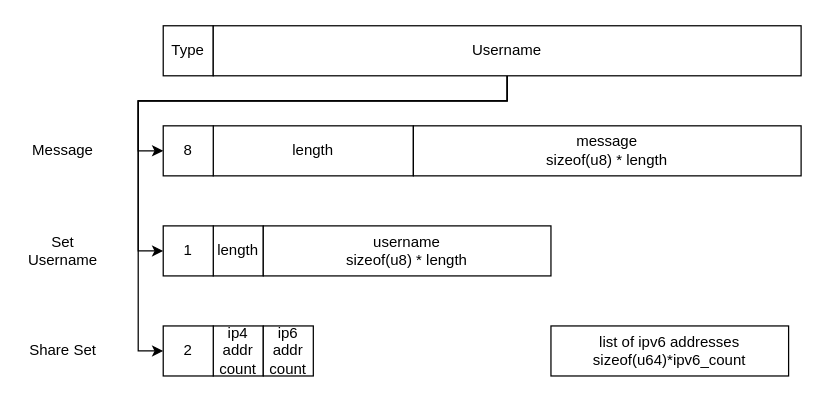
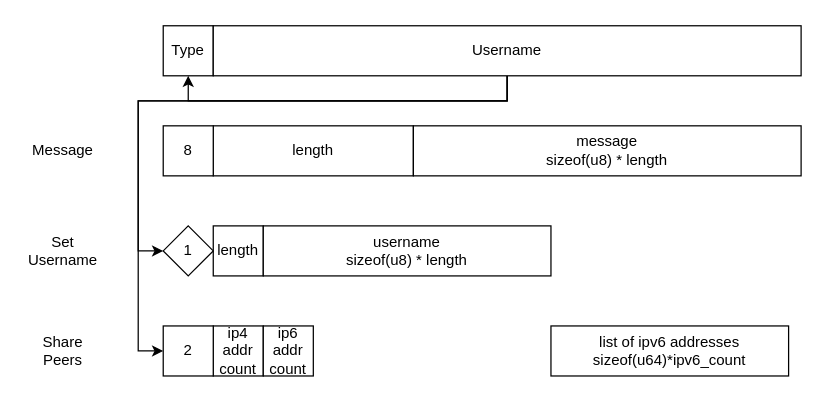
  <mxCell id="0" />
  <mxCell id="1" parent="0" />
  <mxCell id="2" value="Type" style="rounded=0;whiteSpace=wrap;html=1;" vertex="1" parent="1"><mxGeometry x="130" y="20" width="40" height="40" as="geometry" /></mxCell>
- <mxCell id="3" style="edgeStyle=orthogonalEdgeStyle;rounded=0;orthogonalLoop=1;jettySize=auto;html=1;exitX=0.5;exitY=1;exitDx=0;exitDy=0;entryX=0;entryY=0.5;entryDx=0;entryDy=0;" edge="1" parent="1" source="6" target="17"><mxGeometry relative="1" as="geometry" /></mxCell>
+ <mxCell id="3" style="edgeStyle=orthogonalEdgeStyle;rounded=0;orthogonalLoop=1;jettySize=auto;html=1;exitX=0.5;exitY=1;exitDx=0;exitDy=0;" edge="1" parent="1" source="6" target="2"><mxGeometry relative="1" as="geometry" /></mxCell>
  <mxCell id="4" style="edgeStyle=orthogonalEdgeStyle;rounded=0;orthogonalLoop=1;jettySize=auto;html=1;exitX=0.5;exitY=1;exitDx=0;exitDy=0;entryX=0;entryY=0.5;entryDx=0;entryDy=0;" edge="1" parent="1" source="6" target="18"><mxGeometry relative="1" as="geometry"><Array as="points"><mxPoint x="405" y="80" /><mxPoint x="110" y="80" /><mxPoint x="110" y="200" /></Array></mxGeometry></mxCell>
  <mxCell id="5" style="edgeStyle=orthogonalEdgeStyle;rounded=0;orthogonalLoop=1;jettySize=auto;html=1;exitX=0.5;exitY=1;exitDx=0;exitDy=0;entryX=0;entryY=0.5;entryDx=0;entryDy=0;" edge="1" parent="1" source="6" target="19"><mxGeometry relative="1" as="geometry"><Array as="points"><mxPoint x="405" y="80" /><mxPoint x="110" y="80" /><mxPoint x="110" y="280" /></Array></mxGeometry></mxCell>
  <mxCell id="6" value="Username" style="rounded=0;whiteSpace=wrap;html=1;" vertex="1" parent="1"><mxGeometry x="170" y="20" width="470" height="40" as="geometry" /></mxCell>
  <mxCell id="7" value="length" style="rounded=0;whiteSpace=wrap;html=1;" vertex="1" parent="1"><mxGeometry x="170" y="100" width="160" height="40" as="geometry" /></mxCell>
  <mxCell id="8" value="&lt;div&gt;message&lt;/div&gt;&lt;div&gt;sizeof(u8) * length&lt;br&gt;&lt;/div&gt;" style="rounded=0;whiteSpace=wrap;html=1;" vertex="1" parent="1"><mxGeometry x="330" y="100" width="310" height="40" as="geometry" /></mxCell>
  <mxCell id="9" value="length" style="rounded=0;whiteSpace=wrap;html=1;" vertex="1" parent="1"><mxGeometry x="170" y="180" width="40" height="40" as="geometry" /></mxCell>
  <mxCell id="10" value="&lt;div&gt;username&lt;/div&gt;sizeof(u8) * length" style="rounded=0;whiteSpace=wrap;html=1;" vertex="1" parent="1"><mxGeometry x="210" y="180" width="230" height="40" as="geometry" /></mxCell>
  <mxCell id="11" value="ip4 addr count" style="rounded=0;whiteSpace=wrap;html=1;" vertex="1" parent="1"><mxGeometry x="170" y="260" width="40" height="40" as="geometry" /></mxCell>
  <mxCell id="12" value="&lt;div&gt;ip6 addr count&lt;/div&gt;" style="rounded=0;whiteSpace=wrap;html=1;" vertex="1" parent="1"><mxGeometry x="210" y="260" width="40" height="40" as="geometry" /></mxCell>
  <mxCell id="13" value="&lt;div&gt;list of ipv6 addresses&lt;/div&gt;&lt;div&gt;sizeof(u64)*ipv6_count&lt;br&gt;&lt;/div&gt;" style="rounded=0;whiteSpace=wrap;html=1;" vertex="1" parent="1"><mxGeometry x="440" y="260" width="190" height="40" as="geometry" /></mxCell>
  <mxCell id="14" value="Message" style="text;html=1;align=center;verticalAlign=middle;whiteSpace=wrap;rounded=0;" vertex="1" parent="1"><mxGeometry x="20" y="105" width="60" height="30" as="geometry" /></mxCell>
  <mxCell id="15" value="&lt;div&gt;Set Username&lt;/div&gt;" style="text;html=1;align=center;verticalAlign=middle;whiteSpace=wrap;rounded=0;" vertex="1" parent="1"><mxGeometry x="20" y="185" width="60" height="30" as="geometry" /></mxCell>
- <mxCell id="16" value="Share Set" style="text;html=1;align=center;verticalAlign=middle;whiteSpace=wrap;rounded=0;" vertex="1" parent="1"><mxGeometry x="20" y="265" width="60" height="30" as="geometry" /></mxCell>
+ <mxCell id="16" value="Share Peers" style="text;html=1;align=center;verticalAlign=middle;whiteSpace=wrap;rounded=0;" vertex="1" parent="1"><mxGeometry x="20" y="265" width="60" height="30" as="geometry" /></mxCell>
  <mxCell id="17" value="8" style="rounded=0;whiteSpace=wrap;html=1;" vertex="1" parent="1"><mxGeometry x="130" y="100" width="40" height="40" as="geometry" /></mxCell>
- <mxCell id="18" value="1" style="rounded=0;whiteSpace=wrap;html=1;" vertex="1" parent="1"><mxGeometry x="130" y="180" width="40" height="40" as="geometry" /></mxCell>
+ <mxCell id="18" value="1" style="rhombus;whiteSpace=wrap;html=1;" vertex="1" parent="1"><mxGeometry x="130" y="180" width="40" height="40" as="geometry" /></mxCell>
  <mxCell id="19" value="2" style="rounded=0;whiteSpace=wrap;html=1;" vertex="1" parent="1"><mxGeometry x="130" y="260" width="40" height="40" as="geometry" /></mxCell>
